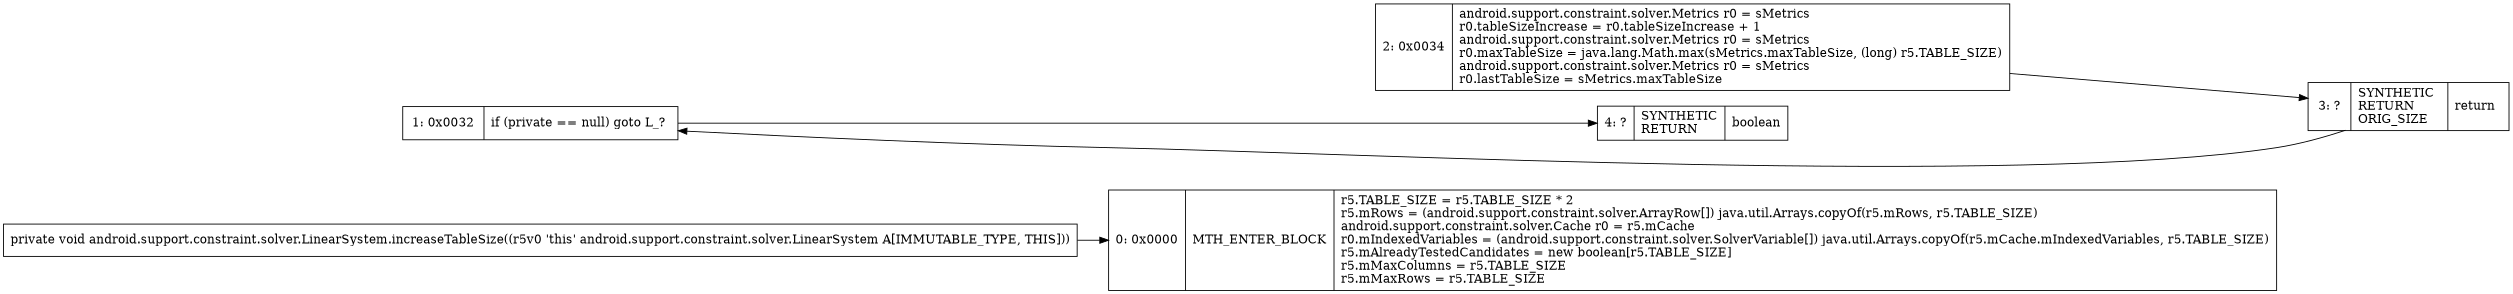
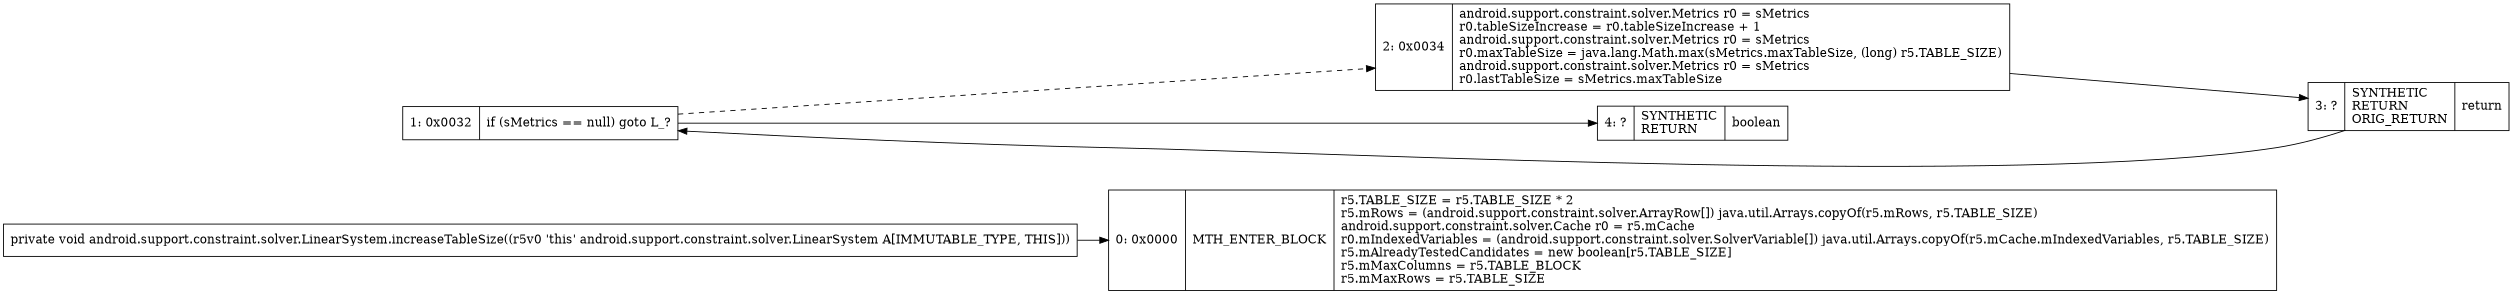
  digraph {
    rankdir=LR
    node [shape=record]
-   n1 [label="{0\:\ 0x0000|MTH_ENTER_BLOCK\l|r5.TABLE_SIZE = r5.TABLE_SIZE * 2\lr5.mRows = (android.support.constraint.solver.ArrayRow[]) java.util.Arrays.copyOf(r5.mRows, r5.TABLE_SIZE)\landroid.support.constraint.solver.Cache r0 = r5.mCache\lr0.mIndexedVariables = (android.support.constraint.solver.SolverVariable[]) java.util.Arrays.copyOf(r5.mCache.mIndexedVariables, r5.TABLE_SIZE)\lr5.mAlreadyTestedCandidates = new boolean[r5.TABLE_SIZE]\lr5.mMaxColumns = r5.TABLE_SIZE\lr5.mMaxRows = r5.TABLE_SIZE\l}"]
-   n2 [label="{1\:\ 0x0032|if (private == null) goto L_?\l}"]
+   n1 [label="{0\:\ 0x0000|MTH_ENTER_BLOCK\l|r5.TABLE_SIZE = r5.TABLE_SIZE * 2\lr5.mRows = (android.support.constraint.solver.ArrayRow[]) java.util.Arrays.copyOf(r5.mRows, r5.TABLE_SIZE)\landroid.support.constraint.solver.Cache r0 = r5.mCache\lr0.mIndexedVariables = (android.support.constraint.solver.SolverVariable[]) java.util.Arrays.copyOf(r5.mCache.mIndexedVariables, r5.TABLE_SIZE)\lr5.mAlreadyTestedCandidates = new boolean[r5.TABLE_SIZE]\lr5.mMaxColumns = r5.TABLE_BLOCK\lr5.mMaxRows = r5.TABLE_SIZE\l}"]
+   n2 [label="{1\:\ 0x0032|if (sMetrics == null) goto L_?\l}"]
    n3 [label="{2\:\ 0x0034|android.support.constraint.solver.Metrics r0 = sMetrics\lr0.tableSizeIncrease = r0.tableSizeIncrease + 1\landroid.support.constraint.solver.Metrics r0 = sMetrics\lr0.maxTableSize = java.lang.Math.max(sMetrics.maxTableSize, (long) r5.TABLE_SIZE)\landroid.support.constraint.solver.Metrics r0 = sMetrics\lr0.lastTableSize = sMetrics.maxTableSize\l}"]
    n4 [label="{4\:\ ?|SYNTHETIC\lRETURN\l|boolean\l}"]
-   n5 [label="{3\:\ ?|SYNTHETIC\lRETURN\lORIG_SIZE\l|return\l}"]
+   n5 [label="{3\:\ ?|SYNTHETIC\lRETURN\lORIG_RETURN\l|return\l}"]
    n6 [label="{private void android.support.constraint.solver.LinearSystem.increaseTableSize((r5v0 'this' android.support.constraint.solver.LinearSystem A[IMMUTABLE_TYPE, THIS])) }"]
+   n2 -> n3 [style=dashed]
    n2 -> n4
    n3 -> n5
    n5 -> n2
    n6 -> n1
  }
